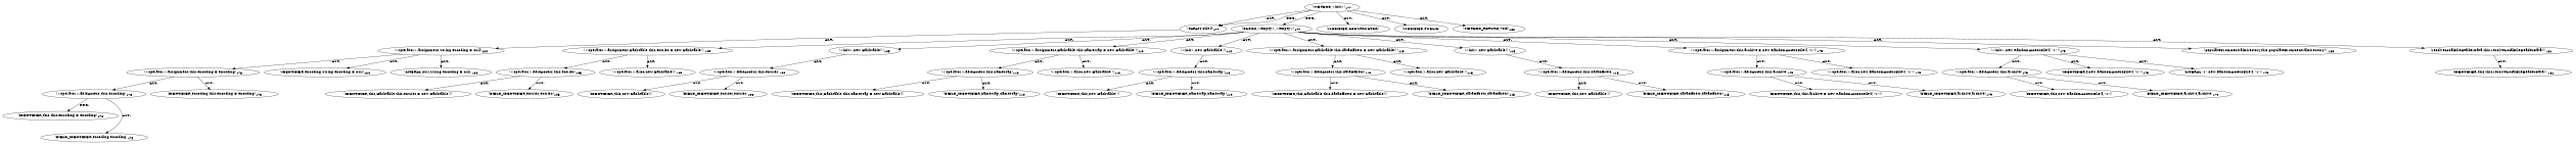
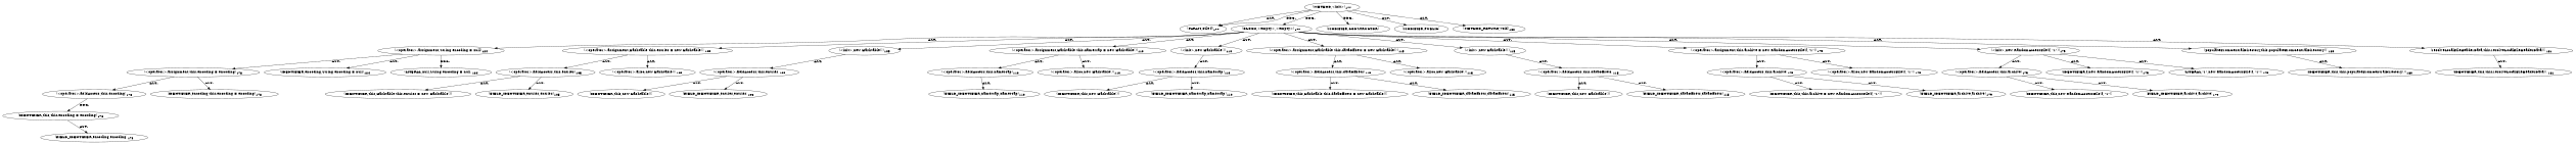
  digraph {
    n1 [label=<(METHOD,&lt;init&gt;)<SUB>177</SUB>>]
    n2 [label=<(PARAM,File f)<SUB>177</SUB>>]
    n3 [label=<(BLOCK,&lt;empty&gt;,&lt;empty&gt;)<SUB>177</SUB>>]
    n4 [label=<(MODIFIER,CONSTRUCTOR)>]
    n5 [label=<(MODIFIER,PUBLIC)>]
    n6 [label=<(METHOD_RETURN,void)<SUB>182</SUB>>]
    n7 [label=<(&lt;operator&gt;.assignment,Hashtable this.entries = new Hashtable())<SUB>105</SUB>>]
    n8 [label=<(&lt;init&gt;,new Hashtable())<SUB>105</SUB>>]
    n9 [label=<(&lt;operator&gt;.assignment,Hashtable this.nameMap = new Hashtable())<SUB>110</SUB>>]
    n10 [label=<(&lt;init&gt;,new Hashtable())<SUB>110</SUB>>]
    n11 [label=<(&lt;operator&gt;.assignment,Hashtable this.dataOffsets = new Hashtable())<SUB>115</SUB>>]
    n12 [label=<(&lt;init&gt;,new Hashtable())<SUB>115</SUB>>]
    n13 [label=<(&lt;operator&gt;.assignment,String encoding = null)<SUB>124</SUB>>]
    n14 [label=<(&lt;operator&gt;.assignment,this.archive = new RandomAccessFile(f, &quot;r&quot;))<SUB>179</SUB>>]
    n15 [label=<(&lt;init&gt;,new RandomAccessFile(f, &quot;r&quot;))<SUB>179</SUB>>]
    n16 [label=<(populateFromCentralDirectory,this.populateFromCentralDirectory())<SUB>180</SUB>>]
    n17 [label=<(resolveLocalFileHeaderData,this.resolveLocalFileHeaderData())<SUB>181</SUB>>]
    n18 [label=<(&lt;operator&gt;.fieldAccess,this.entries)<SUB>105</SUB>>]
    n19 [label=<(&lt;operator&gt;.alloc,new Hashtable())<SUB>105</SUB>>]
    n20 [label=<(&lt;operator&gt;.fieldAccess,this.entries)<SUB>105</SUB>>]
    n21 [label=<(&lt;operator&gt;.fieldAccess,this.nameMap)<SUB>110</SUB>>]
    n22 [label=<(&lt;operator&gt;.alloc,new Hashtable())<SUB>110</SUB>>]
    n23 [label=<(&lt;operator&gt;.fieldAccess,this.nameMap)<SUB>110</SUB>>]
    n24 [label=<(&lt;operator&gt;.fieldAccess,this.dataOffsets)<SUB>115</SUB>>]
    n25 [label=<(&lt;operator&gt;.alloc,new Hashtable())<SUB>115</SUB>>]
    n26 [label=<(&lt;operator&gt;.fieldAccess,this.dataOffsets)<SUB>115</SUB>>]
    n27 [label=<(&lt;operator&gt;.assignment,this.encoding = encoding)<SUB>178</SUB>>]
    n28 [label=<(IDENTIFIER,encoding,String encoding = null)<SUB>124</SUB>>]
    n29 [label=<(LITERAL,null,String encoding = null)<SUB>124</SUB>>]
    n30 [label=<(&lt;operator&gt;.fieldAccess,this.encoding)<SUB>178</SUB>>]
    n31 [label=<(IDENTIFIER,encoding,this.encoding = encoding)<SUB>178</SUB>>]
    n32 [label=<(&lt;operator&gt;.fieldAccess,this.archive)<SUB>179</SUB>>]
    n33 [label=<(&lt;operator&gt;.alloc,new RandomAccessFile(f, &quot;r&quot;))<SUB>179</SUB>>]
    n34 [label=<(&lt;operator&gt;.fieldAccess,this.archive)<SUB>179</SUB>>]
    n35 [label=<(IDENTIFIER,f,new RandomAccessFile(f, &quot;r&quot;))<SUB>179</SUB>>]
    n36 [label=<(LITERAL,&quot;r&quot;,new RandomAccessFile(f, &quot;r&quot;))<SUB>179</SUB>>]
+   n37 [label=<(IDENTIFIER,this,this.populateFromCentralDirectory())<SUB>180</SUB>>]
    n38 [label=<(IDENTIFIER,this,this.resolveLocalFileHeaderData())<SUB>181</SUB>>]
    n39 [label=<(IDENTIFIER,this,Hashtable this.entries = new Hashtable())>]
    n40 [label=<(FIELD_IDENTIFIER,entries,entries)<SUB>105</SUB>>]
    n41 [label=<(IDENTIFIER,this,new Hashtable())>]
    n42 [label=<(FIELD_IDENTIFIER,entries,entries)<SUB>105</SUB>>]
-   n43 [label=<(IDENTIFIER,this,Hashtable this.nameMap = new Hashtable())>]
    n44 [label=<(FIELD_IDENTIFIER,nameMap,nameMap)<SUB>110</SUB>>]
    n45 [label=<(IDENTIFIER,this,new Hashtable())>]
    n46 [label=<(FIELD_IDENTIFIER,nameMap,nameMap)<SUB>110</SUB>>]
    n47 [label=<(IDENTIFIER,this,Hashtable this.dataOffsets = new Hashtable())>]
    n48 [label=<(FIELD_IDENTIFIER,dataOffsets,dataOffsets)<SUB>115</SUB>>]
    n49 [label=<(IDENTIFIER,this,new Hashtable())>]
    n50 [label=<(FIELD_IDENTIFIER,dataOffsets,dataOffsets)<SUB>115</SUB>>]
    n51 [label=<(IDENTIFIER,this,this.encoding = encoding)<SUB>178</SUB>>]
    n52 [label=<(FIELD_IDENTIFIER,encoding,encoding)<SUB>178</SUB>>]
    n53 [label=<(IDENTIFIER,this,this.archive = new RandomAccessFile(f, &quot;r&quot;))>]
    n54 [label=<(FIELD_IDENTIFIER,archive,archive)<SUB>179</SUB>>]
    n55 [label=<(IDENTIFIER,this,new RandomAccessFile(f, &quot;r&quot;))>]
    n56 [label=<(FIELD_IDENTIFIER,archive,archive)<SUB>179</SUB>>]
    n1 -> n2 [label="AST: "]
    n1 -> n2 [label="DDG: "]
    n1 -> n3 [label="DDG: "]
-   n1 -> n4 [label="AST: "]
+   n1 -> n4 [label="DDG: "]
    n1 -> n5 [label="AST: "]
    n1 -> n6 [label="AST: "]
    n3 -> n7 [label="AST: "]
    n3 -> n8 [label="AST: "]
    n3 -> n9 [label="AST: "]
    n3 -> n10 [label="AST: "]
    n3 -> n11 [label="AST: "]
    n3 -> n12 [label="AST: "]
-   n2 -> n13 [label="AST: "]
+   n3 -> n13 [label="AST: "]
    n3 -> n14 [label="AST: "]
    n3 -> n15 [label="AST: "]
    n3 -> n16 [label="AST: "]
    n3 -> n17 [label="AST: "]
    n7 -> n18 [label="AST: "]
    n7 -> n19 [label="AST: "]
    n8 -> n20 [label="AST: "]
    n9 -> n21 [label="AST: "]
    n9 -> n22 [label="AST: "]
    n10 -> n23 [label="AST: "]
    n11 -> n24 [label="AST: "]
    n11 -> n25 [label="AST: "]
    n12 -> n26 [label="AST: "]
    n13 -> n27 [label="AST: "]
    n13 -> n28 [label="AST: "]
-   n13 -> n29 [label="AST: "]
+   n13 -> n29 [label="DDG: "]
    n14 -> n32 [label="AST: "]
    n14 -> n33 [label="AST: "]
    n15 -> n34 [label="AST: "]
    n15 -> n35 [label="AST: "]
    n15 -> n36 [label="AST: "]
+   n16 -> n37 [label="AST: "]
    n17 -> n38 [label="AST: "]
    n18 -> n39 [label="AST: "]
    n18 -> n40 [label="AST: "]
    n20 -> n41 [label="AST: "]
    n20 -> n42 [label="AST: "]
-   n21 -> n43 [label="AST: "]
    n21 -> n44 [label="AST: "]
    n23 -> n45 [label="AST: "]
    n23 -> n46 [label="AST: "]
    n24 -> n47 [label="AST: "]
    n24 -> n48 [label="AST: "]
    n26 -> n49 [label="AST: "]
    n26 -> n50 [label="AST: "]
    n27 -> n30 [label="AST: "]
    n27 -> n31 [label="AST: "]
    n30 -> n51 [label="DDG: "]
-   n30 -> n52 [label="AST: "]
+   n51 -> n52 [label="AST: "]
    n32 -> n53 [label="AST: "]
    n32 -> n54 [label="AST: "]
    n34 -> n55 [label="AST: "]
    n34 -> n56 [label="AST: "]
  }
